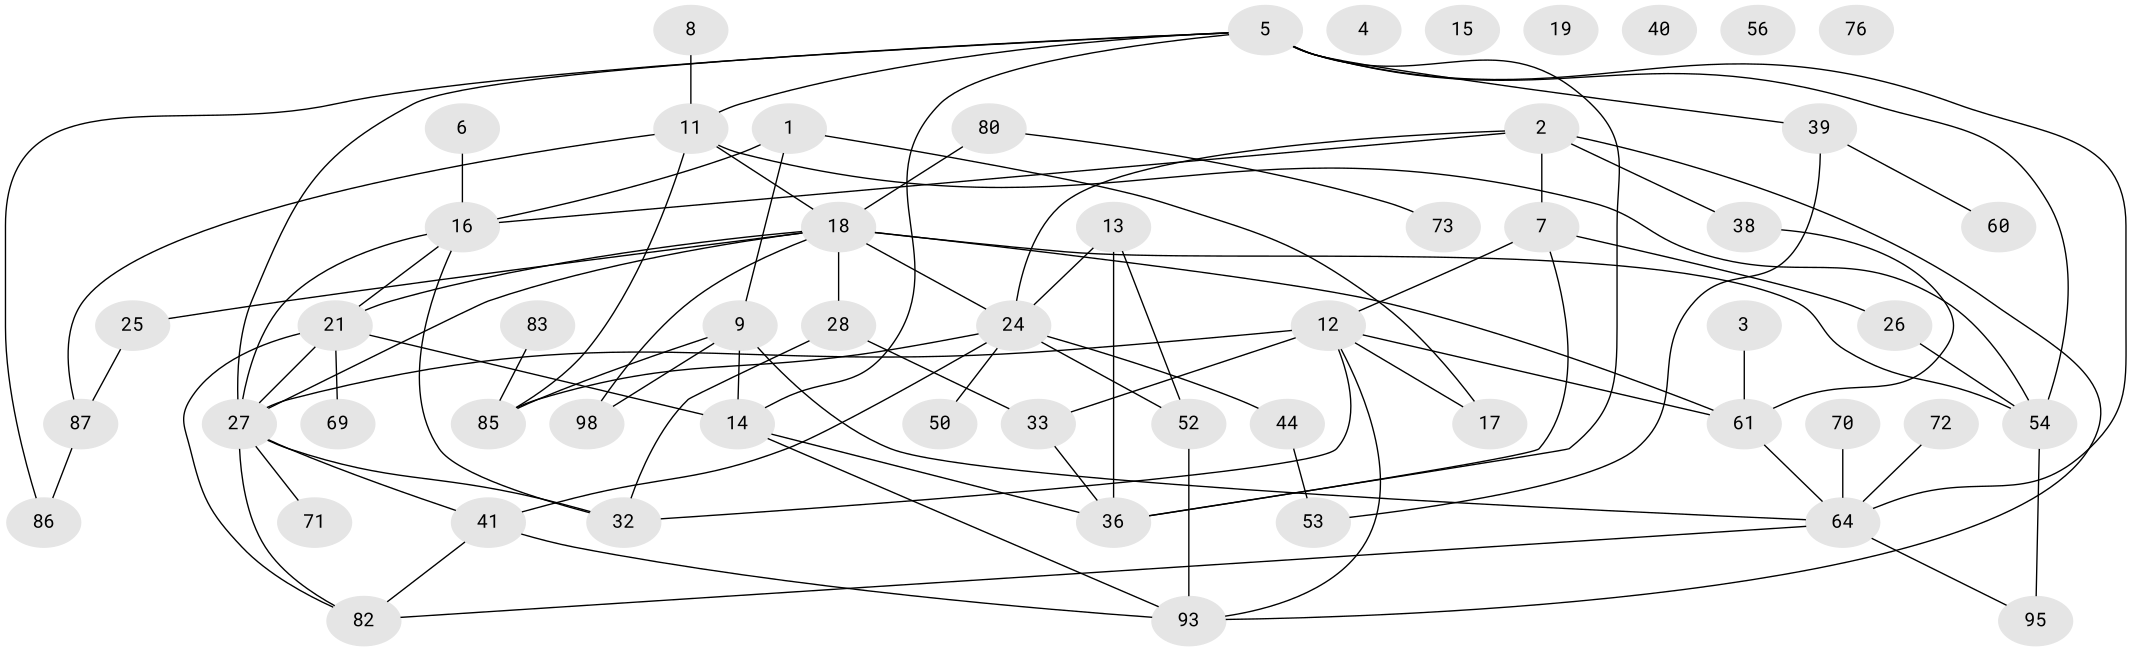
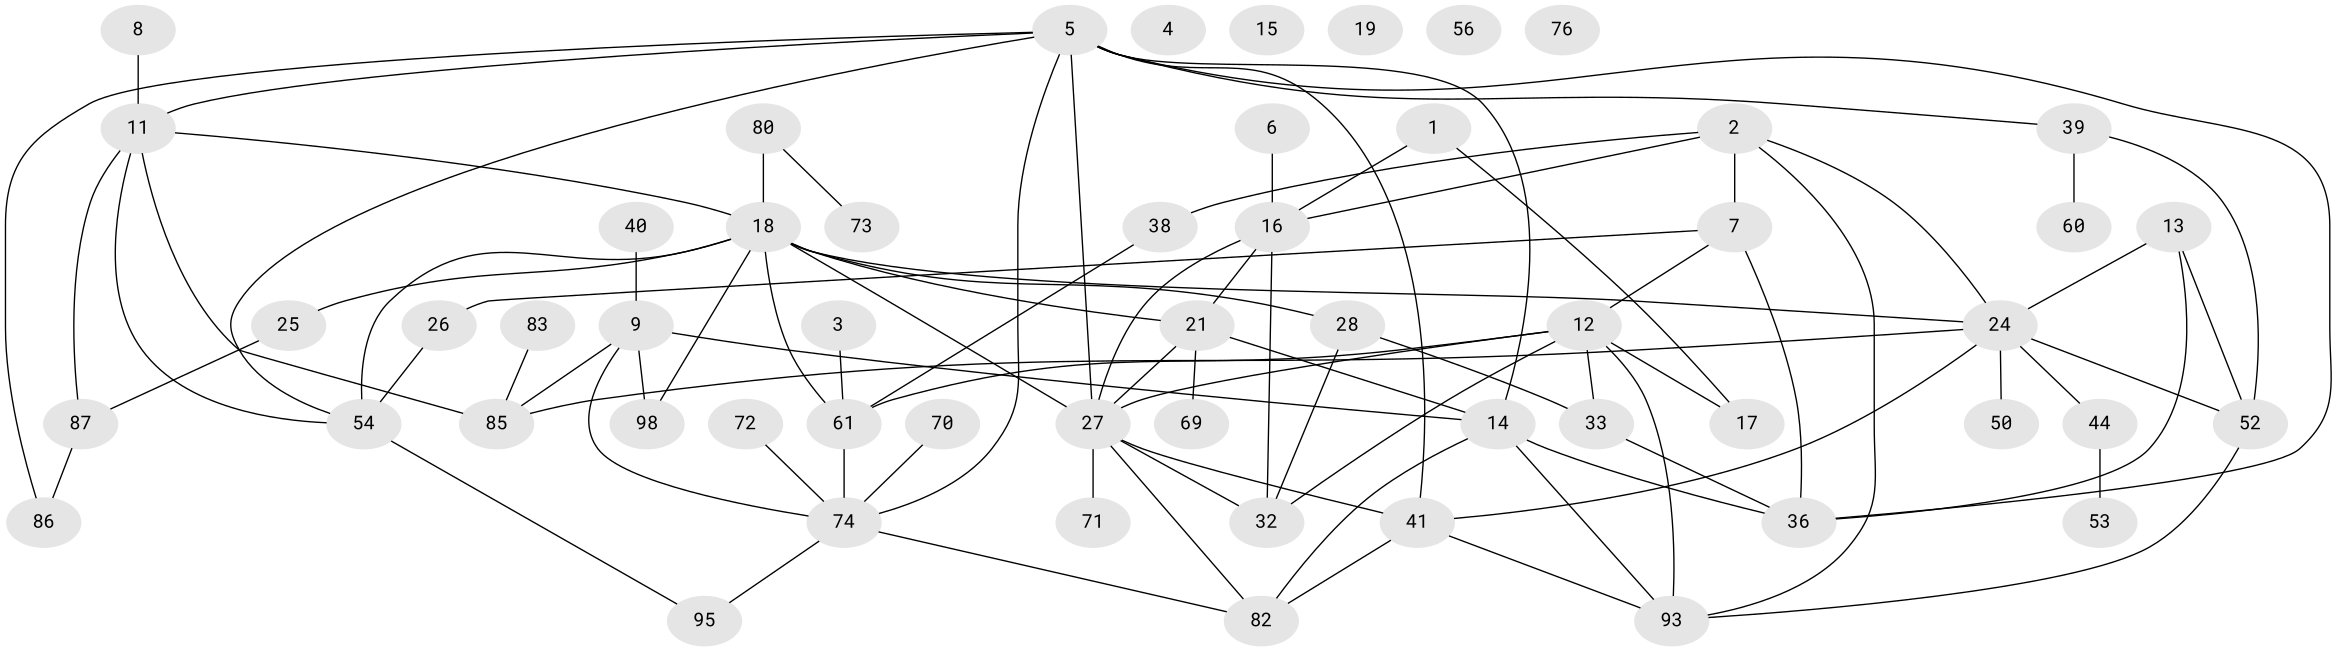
  graph {
    fontname="Roboto Mono"
    node [color=gray90 fontname="Roboto Mono" style=filled]
    edge [fontname="Roboto Mono"]
    9 [super="+62+91"]
    14 [super="+20"]
-   74 [super="+81" label=64]
+   74 [super="+81"]
    85
    n5 [label=98]
    1
    16 [super="+89+77+58"]
    17
    12 [super="+59+29"]
    93 [super="+98"]
    61
    27 [super="+45+49+31"]
    32
    33
    21 [super="+65+30"]
    2 [super="+109+64"]
    7 [super="+34"]
    24 [super="+47+92"]
    38
    36 [super="+106+48"]
    26 [super="+51"]
    41 [super="+102+112"]
    52
    44
    50
    3
    4
    5 [super="+111+100+22"]
    11 [super="+97+43"]
    39 [super="+104"]
    54 [super="+101"]
    86 [super="+96"]
    18 [super="+42+35+88+55"]
    n34 [label=87 super="+67"]
    82
    71
    53
    60 [super="+87"]
    95
    6
    8
    n42 [label=80 super="+78"]
    73
    25 [super="+80"]
    28 [super="+68"]
    13 [super="+99"]
    15 [super="+79"]
    69
    19
    40
    56
    70
    72
    76
    83
    9 -- 14
    9 -- 74
    9 -- 85
    9 -- n5
    14 -- 93
    14 -- 36
-   21 -- 82
+   14 -- 82
    74 -- 82
    74 -- 95
-   1 -- 9
+   40 -- 9
    1 -- 16
    1 -- 17
    16 -- 27
    16 -- 32
    16 -- 21
    12 -- 17
    12 -- 93
    12 -- 61
    12 -- 27
    12 -- 32
    12 -- 33
    61 -- 74
    27 -- 32
    27 -- 41
    27 -- 82
    27 -- 71
    33 -- 36
    21 -- 14
    21 -- 27
    21 -- 69
    2 -- 16
    2 -- 93
    2 -- 7
    2 -- 24
    2 -- 38
    7 -- 12
    7 -- 36
    7 -- 26 [weight=2]
    24 -- 85
    24 -- 41
    24 -- 52
    24 -- 44
    24 -- 50
    38 -- 61
    26 -- 54
    41 -- 93
    41 -- 82
    52 -- 93
    44 -- 53
    3 -- 61
    5 -- 14
    5 -- 74
    5 -- 27
    5 -- 36
+   5 -- 41
    5 -- 11
    5 -- 39
    5 -- 54
    5 -- 86
    11 -- 85
    11 -- 54
    11 -- 18
    11 -- n34
-   39 -- 53
+   39 -- 52
    39 -- 60
    54 -- 95
    18 -- n5
    18 -- 61
    18 -- 27
    18 -- 21
    18 -- 24
    18 -- 54
    18 -- 25
    18 -- 28
    n34 -- 86
    6 -- 16
    8 -- 11
    n42 -- 18 [weight=2]
    n42 -- 73
    25 -- n34
    28 -- 32
    28 -- 33
    13 -- 24
    13 -- 36
    13 -- 52
    70 -- 74
    72 -- 74
    83 -- 85
  }
